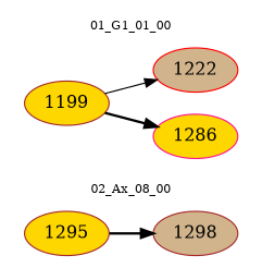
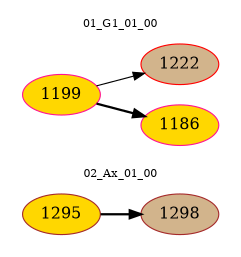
  digraph {
    rankdir=LR
    node [color=brown fillcolor=gold style=filled]
    edge [color=black style=bold]
    n1 [label=1295]
    n2 [fillcolor=tan label=1298]
-   n3 [label=1199]
-   n4 [color=deeppink label=1286]
+   n3 [color=deeppink label=1199]
+   n4 [color=deeppink label=1186]
    n5 [color=red fillcolor=tan label=1222]
    subgraph cluster_1 {
      color=white
      fontsize=10
-     label="02_Ax_08_00"
+     label="02_Ax_01_00"
      n1
      n2
    }
    subgraph cluster_2 {
      color=white
      fontsize=10
      label="01_G1_01_00"
      n3
      n4
      n5
    }
    n1 -> n2
    n3 -> n4
    n3 -> n5 [style=solid]
  }
